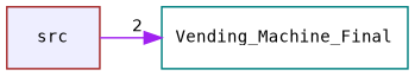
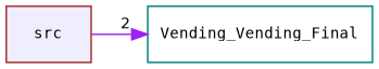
  digraph {
    compound=true
    rankdir=LR
    fontname="DejaVu Sans Mono"
    node [fontname="DejaVu Sans Mono" fontsize=10 shape=box style=filled]
    n1 [fillcolor="#eeeeff" label=src pencolor=black color=brown]
-   n2 [color=teal fillcolor=white label=Vending_Machine_Final]
+   n2 [color=teal fillcolor=white label=Vending_Vending_Final]
    n1 -> n2 [headlabel=2 labeldistance=1.5 labelfontname=Helvetica labelfontsize=10 color=purple fontname="DejaVu Sans Mono"]
  }
